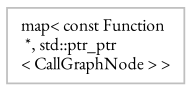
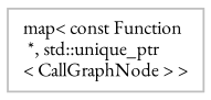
  digraph {
    rankdir=LR
    fontname="EB Garamond"
-   n1 [color=grey75 fontname="EB Garamond" fontsize=10 height=0.2 label="map\< const Function\l *, std::ptr_ptr\l\< CallGraphNode \> \>" shape=record width=0.4]
+   n1 [color=grey75 fontname="EB Garamond" fontsize=10 height=0.2 label="map\< const Function\l *, std::unique_ptr\l\< CallGraphNode \> \>" shape=record width=0.4]
  }
